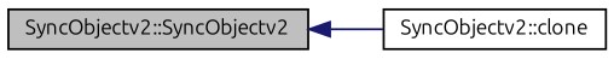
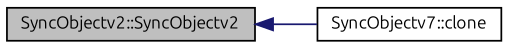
  digraph {
    rankdir=LR
    fontname=Ubuntu
    node [color=black fontname=Ubuntu fontsize=10 shape=record]
    n1 [fillcolor=grey75 fontcolor=black height=0.2 label="SyncObjectv2::SyncObjectv2" style=filled width=0.4]
-   n2 [height=0.2 label="SyncObjectv2::clone" width=0.4]
+   n2 [height=0.2 label="SyncObjectv7::clone" width=0.4]
    n1 -> n2 [color=midnightblue dir=back fontname=Ubuntu fontsize=10 labelfontname=FreeSans labelfontsize=10 style=solid]
  }
